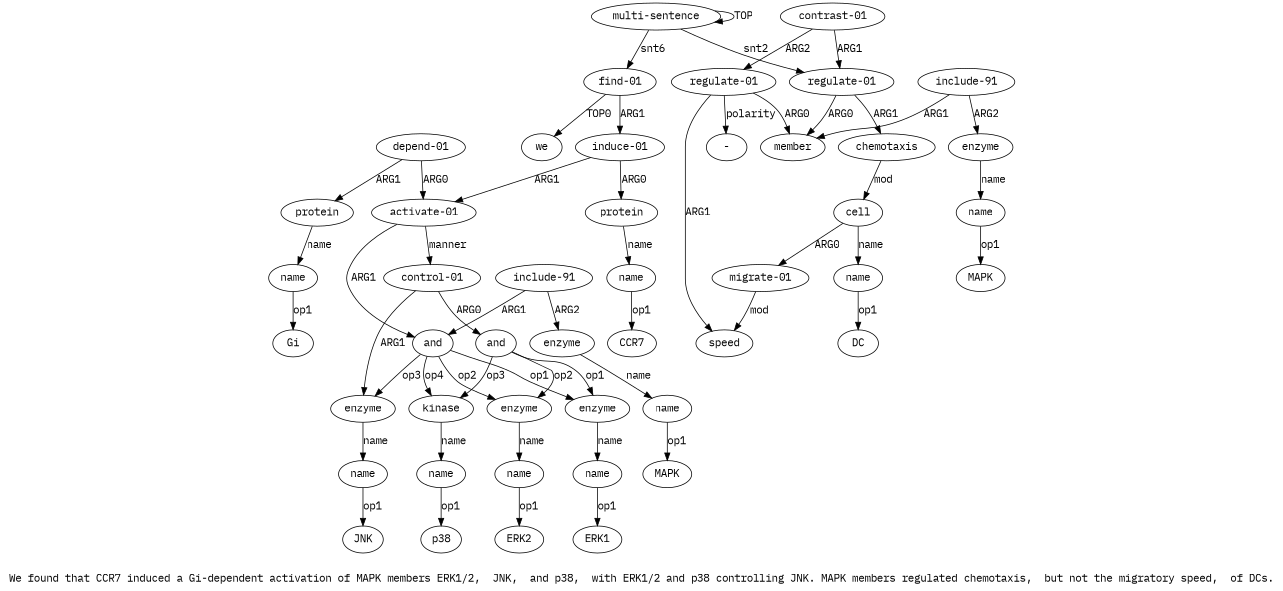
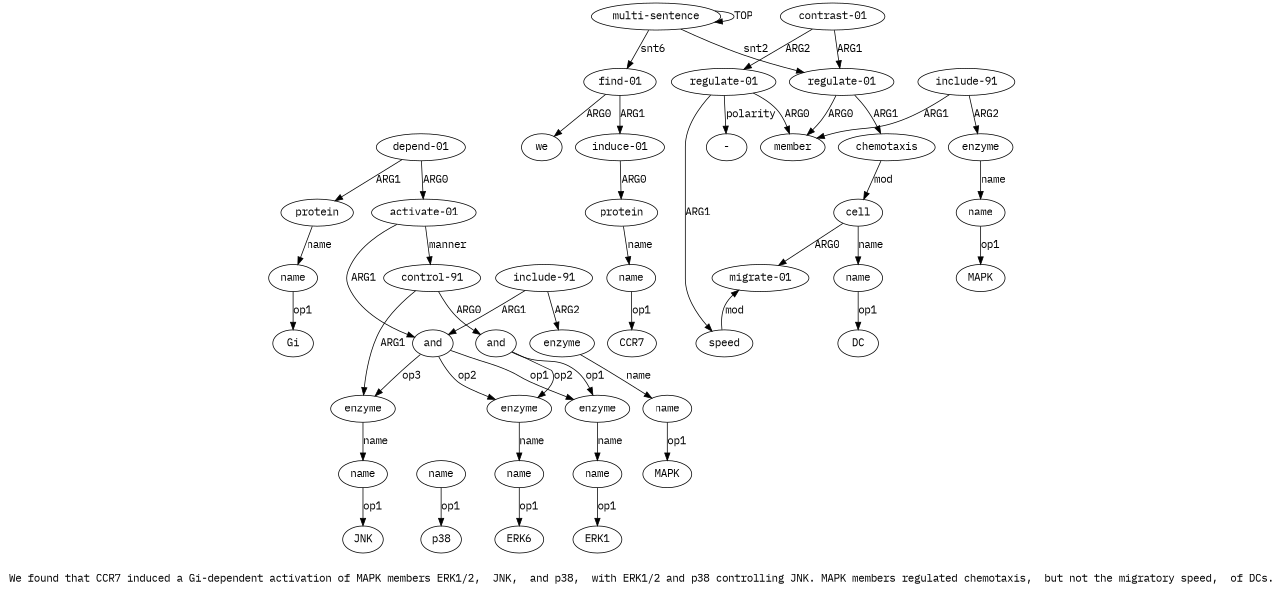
  digraph {
    fontname="IBM Plex Mono"
    label="We found that CCR7 induced a Gi-dependent activation of MAPK members ERK1/2,  JNK,  and p38,  with ERK1/2 and p38 controlling JNK. MAPK members regulated chemotaxis,  but not the migratory speed,  of DCs."
    node [color=black fontname="IBM Plex Mono" gold_ind=-1 gold_label=name test_ind=-1 test_label=name]
    edge [color=black fontname="IBM Plex Mono" gold_label=op1 test_label=op1]
    n1 [gold_ind=20 gold_label=protein label=protein test_ind=20 test_label=protein]
    n2 [gold_ind=21 label=name test_ind=21]
    n3 [gold_label=Gi label=Gi test_label=Gi]
-   n4 [gold_ind=22 gold_label="control-01" label="control-01" test_ind=22 test_label="control-01"]
+   n4 [gold_ind=22 gold_label="control-01" label="control-91" test_ind=22 test_label="control-01"]
    n5 [gold_ind=23 gold_label=and label=and test_ind=23 test_label=and]
    n6 [gold_ind=12 gold_label=enzyme label=enzyme test_ind=12 test_label=enzyme]
-   n7 [gold_ind=14 gold_label=kinase label=kinase test_ind=14 test_label=kinase]
    n8 [gold_ind=10 gold_label=enzyme label=enzyme test_ind=10 test_label=enzyme]
    n9 [gold_ind=8 gold_label=enzyme label=enzyme test_ind=8 test_label=enzyme]
    n10 [gold_ind=13 label=name test_ind=13]
    n11 [gold_ind=15 label=name test_ind=15]
    n12 [gold_ind=11 label=name test_ind=11]
    n13 [gold_ind=9 label=name test_ind=9]
    n14 [gold_label=JNK label=JNK test_label=JNK]
    n15 [gold_label=p38 label=p38 test_label=p38]
-   n16 [gold_label=ERK2 label=ERK2 test_label=ERK2]
+   n16 [gold_label=ERK2 label=ERK6 test_label=ERK2]
    n17 [gold_label=ERK1 label=ERK1 test_label=ERK1]
    n18 [gold_ind=24 gold_label="regulate-01" label="regulate-01" test_ind=24 test_label="regulate-01"]
    n19 [gold_ind=25 gold_label=member label=member test_ind=25 test_label=member]
    n20 [gold_ind=29 gold_label=chemotaxis label=chemotaxis test_ind=29 test_label=chemotaxis]
    n21 [gold_ind=30 gold_label=cell label=cell test_ind=30 test_label=cell]
    n22 [gold_ind=31 label=name test_ind=31]
    n23 [gold_ind=35 gold_label="migrate-01" label="migrate-01" test_ind=35 test_label="migrate-01"]
    n24 [gold_ind=26 gold_label="include-91" label="include-91" test_ind=26 test_label="include-91"]
    n25 [gold_ind=27 gold_label=enzyme label=enzyme test_ind=27 test_label=enzyme]
    n26 [gold_ind=28 label=name test_ind=28]
    n27 [gold_label=MAPK label=MAPK test_label=MAPK]
    n28 [gold_label=DC label=DC test_label=DC]
    n29 [gold_ind=33 gold_label="regulate-01" label="regulate-01" test_ind=33 test_label="regulate-01"]
    n30 [gold_ind=34 gold_label=speed label=speed test_ind=34 test_label=speed]
    n31 [gold_label="-" label="-" test_label="-"]
    n32 [gold_label=MAPK label=MAPK test_label=MAPK]
    n33 [gold_ind=32 gold_label="contrast-01" label="contrast-01" test_ind=32 test_label="contrast-01"]
    n34 [gold_ind=17 gold_label=enzyme label=enzyme test_ind=17 test_label=enzyme]
    n35 [gold_ind=18 label=name test_ind=18]
    n36 [gold_ind=16 gold_label="include-91" label="include-91" test_ind=16 test_label="include-91"]
    n37 [gold_ind=7 gold_label=and label=and test_ind=7 test_label=and]
    n38 [gold_ind=19 gold_label="depend-01" label="depend-01" test_ind=19 test_label="depend-01"]
    n39 [gold_ind=6 gold_label="activate-01" label="activate-01" test_ind=6 test_label="activate-01"]
    n40 [gold_ind=1 gold_label="find-01" label="find-01" test_ind=1 test_label="find-01"]
    n41 [gold_ind=3 gold_label="induce-01" label="induce-01" test_ind=3 test_label="induce-01"]
    n42 [gold_ind=2 gold_label=we label=we test_ind=2 test_label=we]
    n43 [gold_ind=4 gold_label=protein label=protein test_ind=4 test_label=protein]
    n44 [gold_ind=5 label=name test_ind=5]
    n45 [gold_ind=0 gold_label="multi-sentence" label="multi-sentence" test_ind=0 test_label="multi-sentence"]
    n46 [gold_label=CCR7 label=CCR7 test_label=CCR7]
    n1 -> n2 [gold_label=name label=name test_label=name]
    n2 -> n3 [label=op1]
    n4 -> n5 [gold_label=ARG0 label=ARG0 test_label=ARG0]
    n4 -> n6 [gold_label=ARG1 label=ARG1 test_label=ARG1]
-   n5 -> n7 [gold_label=op3 label=op3 test_label=op3]
    n5 -> n8 [gold_label=op2 label=op2 test_label=op2]
    n5 -> n9 [label=op1]
    n6 -> n10 [gold_label=name label=name test_label=name]
-   n7 -> n11 [gold_label=name label=name test_label=name]
    n8 -> n12 [gold_label=name label=name test_label=name]
    n9 -> n13 [gold_label=name label=name test_label=name]
    n10 -> n14 [label=op1]
    n11 -> n15 [label=op1]
    n12 -> n16 [label=op1]
    n13 -> n17 [label=op1]
    n18 -> n19 [gold_label=ARG0 label=ARG0 test_label=ARG0]
    n18 -> n20 [gold_label=ARG1 label=ARG1 test_label=ARG1]
    n20 -> n21 [gold_label=mod label=mod test_label=mod]
    n21 -> n22 [gold_label=name label=name test_label=name]
    n21 -> n23 [gold_label=ARG0 label=ARG0 test_label=ARG0]
    n22 -> n28 [label=op1]
    n24 -> n19 [gold_label=ARG1 label=ARG1 test_label=ARG1]
    n24 -> n25 [gold_label=ARG2 label=ARG2 test_label=ARG2]
    n25 -> n26 [gold_label=name label=name test_label=name]
    n26 -> n27 [label=op1]
    n29 -> n19 [gold_label=ARG0 label=ARG0 test_label=ARG0]
    n29 -> n30 [gold_label=ARG1 label=ARG1 test_label=ARG1]
    n29 -> n31 [gold_label=polarity label=polarity test_label=polarity]
-   n23 -> n30 [gold_label=mod label=mod test_label=mod]
+   n30 -> n23 [gold_label=mod label=mod test_label=mod]
    n33 -> n18 [gold_label=ARG1 label=ARG1 test_label=ARG1]
    n33 -> n29 [gold_label=ARG2 label=ARG2 test_label=ARG2]
    n34 -> n35 [gold_label=name label=name test_label=name]
    n35 -> n32 [label=op1]
    n36 -> n34 [gold_label=ARG2 label=ARG2 test_label=ARG2]
    n36 -> n37 [gold_label=ARG1 label=ARG1 test_label=ARG1]
    n37 -> n6 [gold_label=op3 label=op3 test_label=op3]
-   n37 -> n7 [gold_label=op4 label=op4 test_label=op4]
    n37 -> n8 [gold_label=op2 label=op2 test_label=op2]
    n37 -> n9 [label=op1]
    n38 -> n1 [gold_label=ARG1 label=ARG1 test_label=ARG1]
    n38 -> n39 [gold_label=ARG0 label=ARG0 test_label=ARG0]
    n39 -> n4 [gold_label=manner label=manner test_label=manner]
    n39 -> n37 [gold_label=ARG1 label=ARG1 test_label=ARG1]
    n40 -> n41 [gold_label=ARG1 label=ARG1 test_label=ARG1]
-   n40 -> n42 [gold_label=ARG0 label=TOP0 test_label=ARG0]
-   n41 -> n39 [gold_label=ARG1 label=ARG1 test_label=ARG1]
+   n40 -> n42 [gold_label=ARG0 label=ARG0 test_label=ARG0]
    n41 -> n43 [gold_label=ARG0 label=ARG0 test_label=ARG0]
    n43 -> n44 [gold_label=name label=name test_label=name]
    n44 -> n46 [label=op1]
    n45 -> n18 [gold_label=snt2 label=snt2 test_label=snt2]
    n45 -> n40 [gold_label=snt1 label=snt6 test_label=snt1]
    n45 -> n45 [gold_label=TOP label=TOP test_label=TOP]
  }
